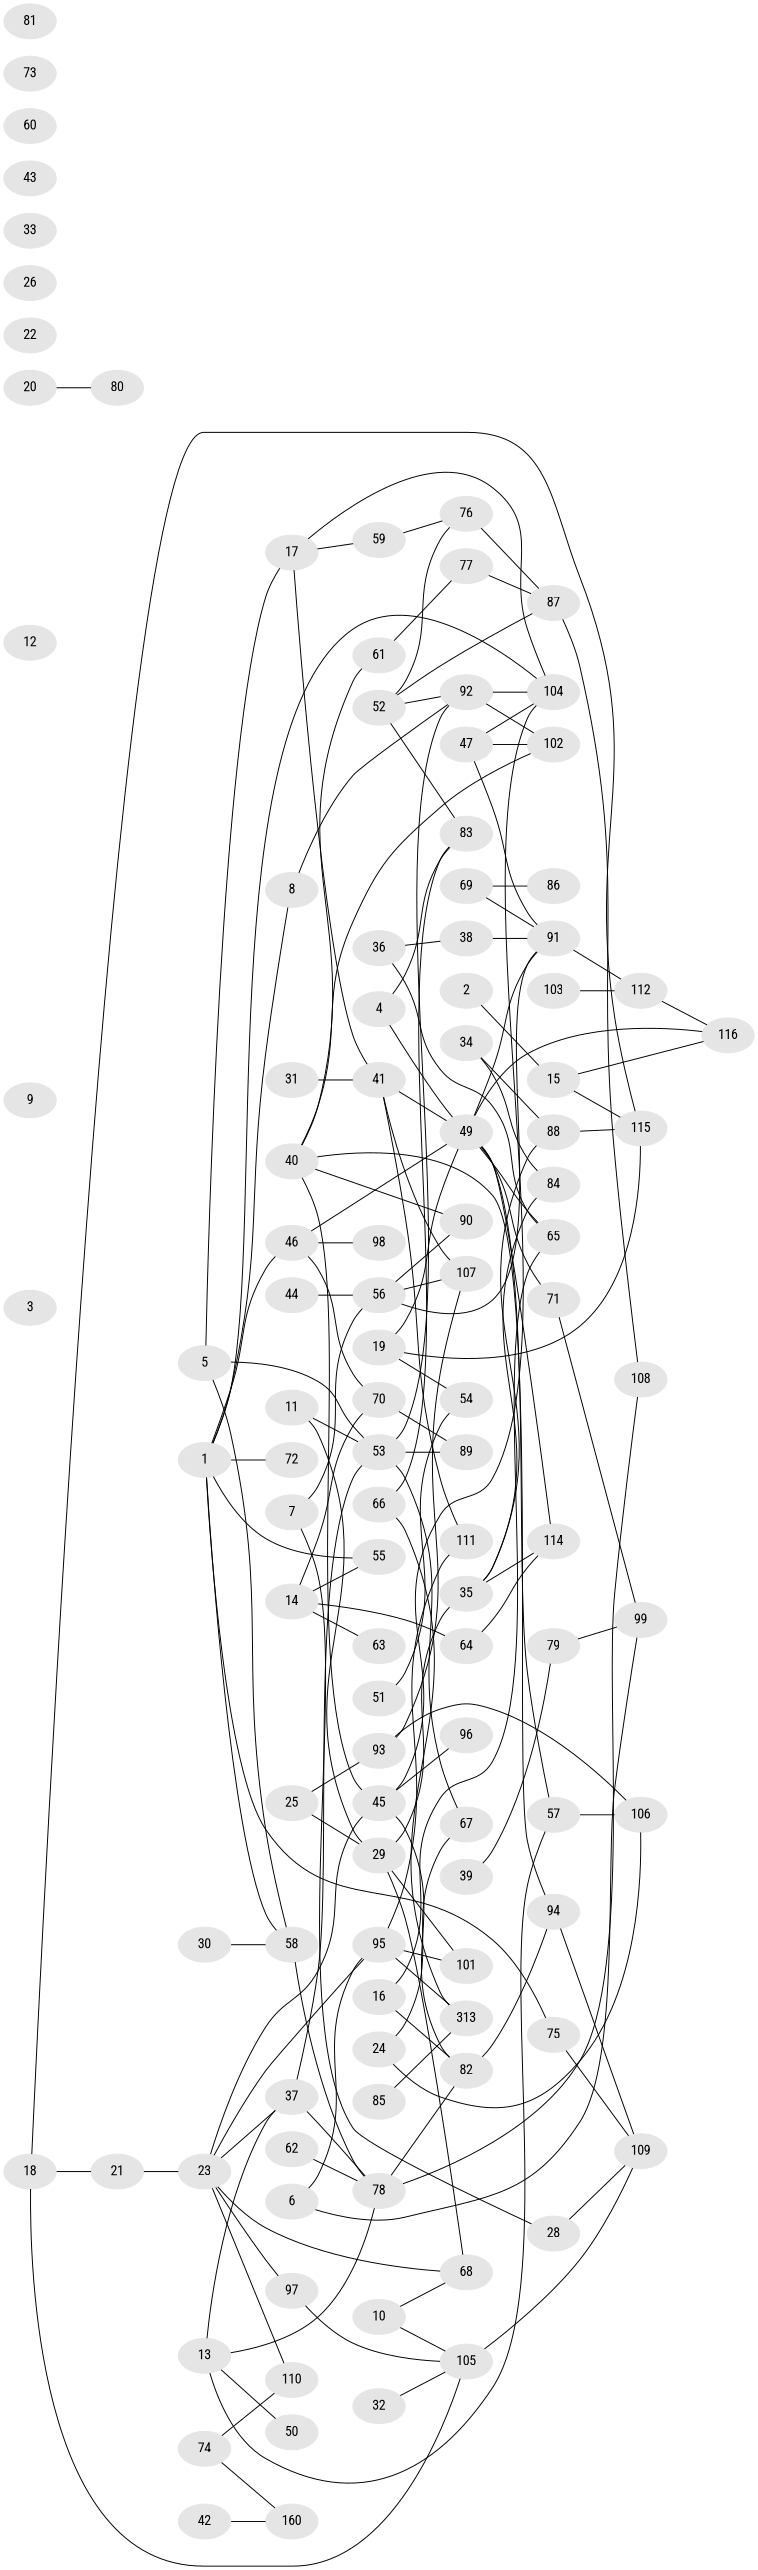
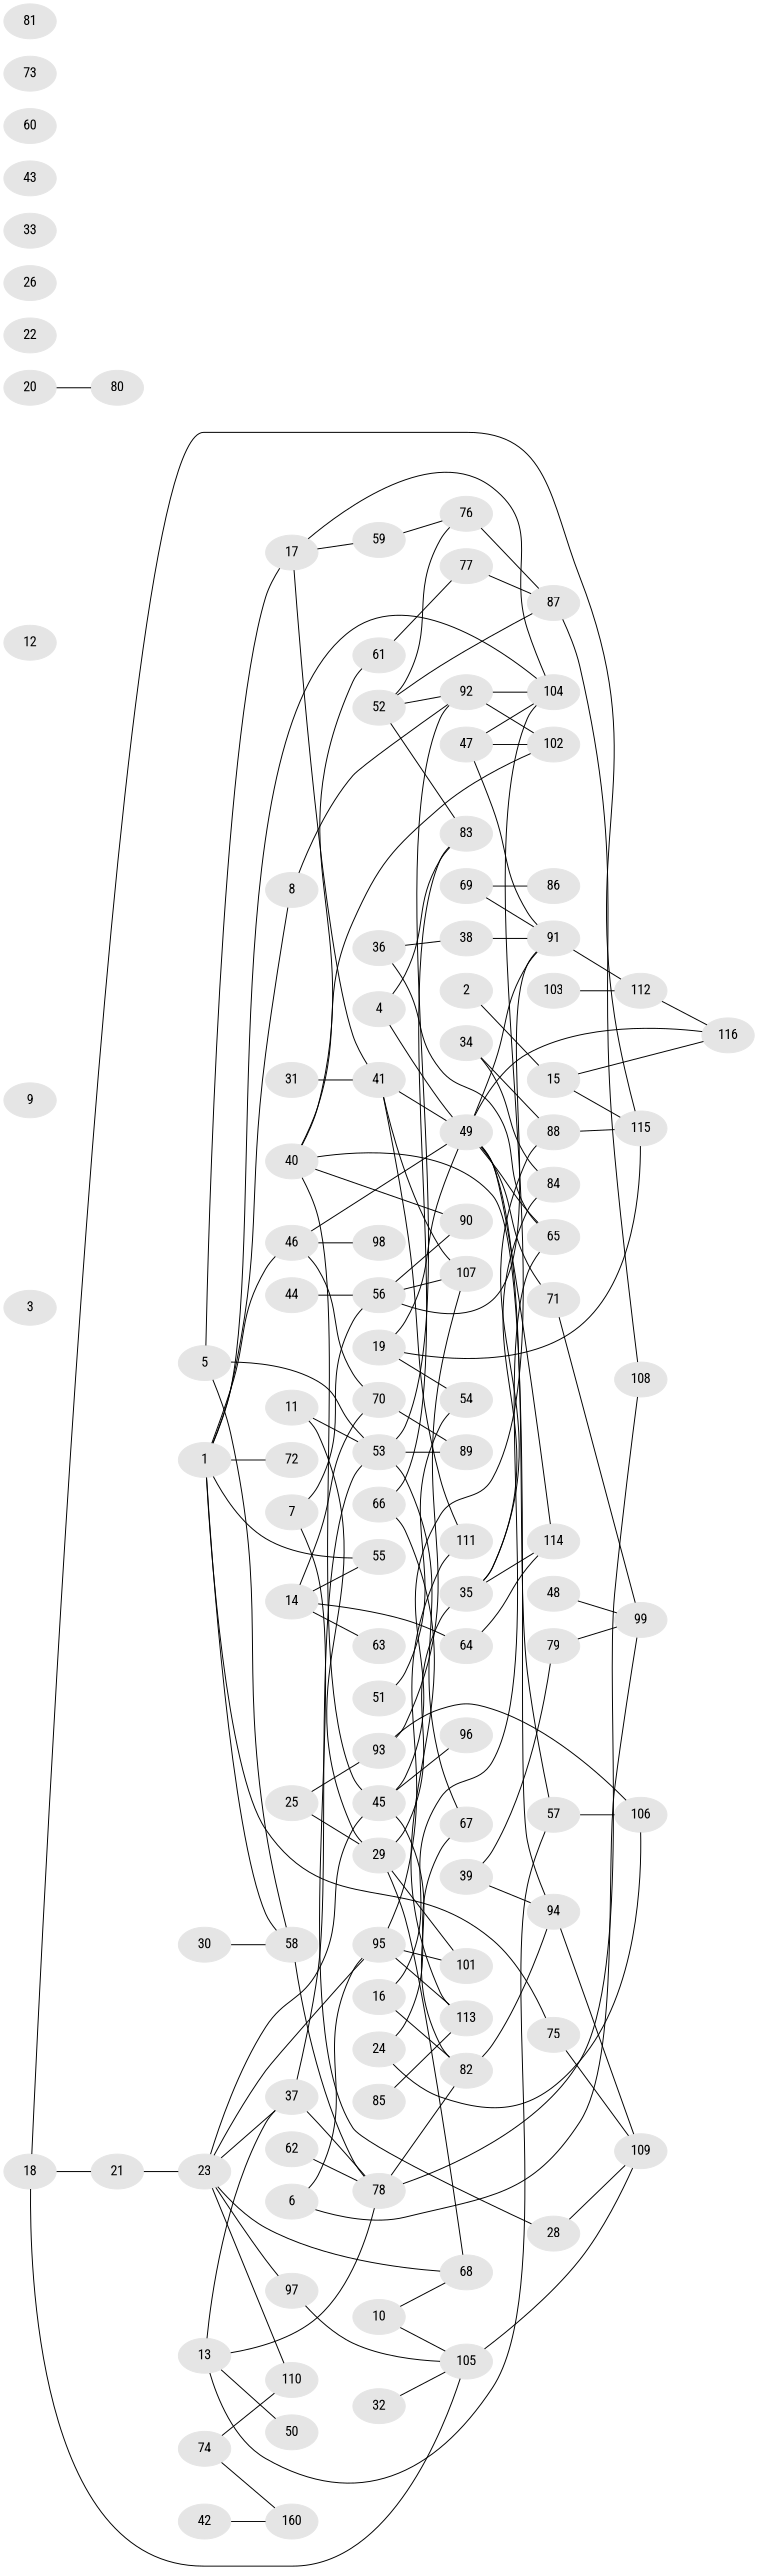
  graph {
    fontname="Roboto Condensed"
    rankdir=LR
    node [color=gray90 fontname="Roboto Condensed" style=filled]
    edge [fontname="Roboto Condensed"]
    1
    8
    46
    55
    58
    72
    75
    104
    92
    49
    70
    98
    78
    109
    2
    15
    115
    116
    3
    4
    83
    57
    65
    114
    91
    71
    5
    17
    53
    41
    59
    67
    89
    6
    95
    99
    101
    111
-   113 [label=313]
+   113
    7
    28
    56
    90
    107
    38
    102
    9
    10
    68
    105
    11
    29
    35
    12
    13
    37
    50
    106
    82
    108
    14
    63
    64
    16
    94
    76
    18
    21
    23
    19
    54
    20
    80
    45
    97
    110
    22
    96
    24
    25
    93
    26
    34
    84
    88
    30
    31
    32
    33
    36
    112
    39
    79
    40
    61
    77
    n97 [label=160]
    42
    43
    44
    47
+   48
    51
    52
    87
    60
    62
    66
    69
    86
    73
    74
    81
    85
    103
    1 -- 8
    1 -- 46
    1 -- 55
    1 -- 58
    1 -- 72
    1 -- 75
    1 -- 104
    8 -- 92
    46 -- 49
    46 -- 70
    46 -- 98
    58 -- 78
    75 -- 109
    92 -- 104
    92 -- 102
    49 -- 116
    49 -- 57
    49 -- 65
    49 -- 114
    49 -- 91
    49 -- 71
    70 -- 89
    78 -- 82
    78 -- 108
    2 -- 15
    15 -- 115
    15 -- 116
    4 -- 49
    4 -- 83
    57 -- 106
    91 -- 112
    71 -- 99
    5 -- 58
    5 -- 17
    5 -- 53
    17 -- 104
    17 -- 41
    17 -- 59
    53 -- 92
    53 -- 67
    53 -- 89
    41 -- 49
    41 -- 111
    41 -- 107
    59 -- 76
    6 -- 95
    6 -- 99
    95 -- 101
    95 -- 111
    95 -- 113
    7 -- 28
    7 -- 56
    28 -- 109
    56 -- 91
    56 -- 90
    56 -- 107
    38 -- 91
    10 -- 68
    10 -- 105
    105 -- 109
    11 -- 53
    11 -- 29
    29 -- 101
    29 -- 68
    29 -- 35
    35 -- 114
    35 -- 84
    35 -- 88
    13 -- 78
    13 -- 57
    13 -- 37
    13 -- 50
    37 -- 78
    37 -- 53
    82 -- 94
    14 -- 55
    14 -- 70
    14 -- 63
    14 -- 64
    64 -- 114
    16 -- 65
    16 -- 82
    94 -- 109
    76 -- 87
    18 -- 115
    18 -- 105
    18 -- 21
    21 -- 23
    23 -- 95
    23 -- 68
    23 -- 37
    23 -- 45
    23 -- 97
    23 -- 110
    19 -- 49
    19 -- 115
    19 -- 54
    20 -- 80
    45 -- 104
    45 -- 82
    45 -- 96
    97 -- 105
    24 -- 67
    24 -- 106
    25 -- 29
    25 -- 93
    93 -- 107
    93 -- 106
    34 -- 84
    34 -- 88
    88 -- 115
    30 -- 58
    31 -- 41
    32 -- 105
    36 -- 65
    36 -- 38
    112 -- 116
+   39 -- 94
    39 -- 79
    79 -- 99
    40 -- 90
    40 -- 102
    40 -- 94
    40 -- 45
    40 -- 61
    61 -- 77
    77 -- 87
    42 -- n97
    44 -- 56
    47 -- 104
    47 -- 91
    47 -- 102
+   48 -- 99
    51 -- 54
    52 -- 92
    52 -- 83
    52 -- 76
    52 -- 87
    87 -- 108
    62 -- 78
    66 -- 83
    66 -- 113
    69 -- 91
    69 -- 86
    74 -- 110
    74 -- n97
    85 -- 113
    103 -- 112
  }
